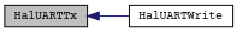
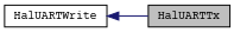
  digraph {
    rankdir=LR
    fontname="Courier Prime"
    node [color=black fontname="Courier Prime" fontsize=10 shape=record style=filled]
    n1 [fillcolor=grey75 fontcolor=black height=0.2 label=HalUARTTx width=0.4]
    n2 [fillcolor=white height=0.2 label=HalUARTWrite width=0.4]
-   n1 -> n2 [color=midnightblue dir=back fontname="Courier Prime" fontsize=10 labelfontname=Helvetica labelfontsize=10 style=solid]
+   n2 -> n1 [color=midnightblue dir=back fontname="Courier Prime" fontsize=10 labelfontname=Helvetica labelfontsize=10 style=solid]
  }
